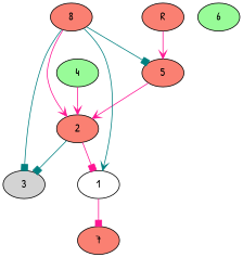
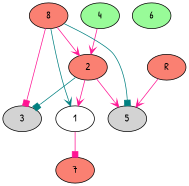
  digraph {
    fontname="Patrick Hand"
    node [fillcolor=salmon fontname="Patrick Hand" style=filled]
    edge [arrowhead=vee color=deeppink fontname="Patrick Hand"]
    1 [fillcolor=white]
    7
    2
    3 [fillcolor=lightgrey]
    4 [fillcolor=palegreen]
-   5
+   5 [fillcolor=lightgrey]
    6 [fillcolor=palegreen]
    8
    R
    1 -> 7 [arrowhead=box]
-   2 -> 1 [arrowhead=box]
+   2 -> 1
    2 -> 3 [arrowhead=box color=teal]
    4 -> 2
-   5 -> 2
+   2 -> 5
    8 -> 1 [color=teal]
    8 -> 2
-   8 -> 3 [arrowhead=box color=teal]
+   8 -> 3 [arrowhead=box]
    8 -> 5 [arrowhead=box color=teal]
    R -> 5
  }
